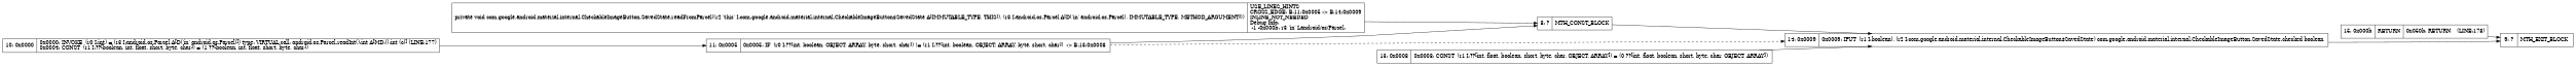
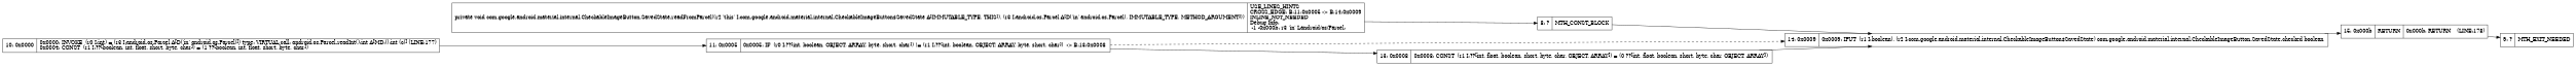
  digraph {
    rankdir=LR
    node [shape=record]
    n1 [label="{8\:\ ?|MTH_CONST_BLOCK\l}"]
    n2 [label="{14\:\ 0x0009|0x0009: IPUT  (r1 I:boolean), (r2 I:com.google.android.material.internal.CheckableImageButton$SavedState) com.google.android.material.internal.CheckableImageButton.SavedState.checked boolean \l}"]
    n3 [label="{10\:\ 0x0000|0x0000: INVOKE  (r0 I:int) = (r3 I:android.os.Parcel A[D('in' android.os.Parcel)]) type: VIRTUAL call: android.os.Parcel.readInt():int A[MD:():int (c)] (LINE:177)\l0x0004: CONST  (r1 I:??[boolean, int, float, short, byte, char]) = (1 ??[boolean, int, float, short, byte, char]) \l}"]
    n4 [label="{11\:\ 0x0005|0x0005: IF  (r0 I:??[int, boolean, OBJECT, ARRAY, byte, short, char]) != (r1 I:??[int, boolean, OBJECT, ARRAY, byte, short, char])  \-\> B:13:0x0008 \l}"]
    n5 [label="{13\:\ 0x0008|0x0008: CONST  (r1 I:??[int, float, boolean, short, byte, char, OBJECT, ARRAY]) = (0 ??[int, float, boolean, short, byte, char, OBJECT, ARRAY]) \l}"]
-   n6 [label="{15\:\ 0x000b|RETURN\l|0x050b: RETURN    (LINE:178)\l}"]
-   n7 [label="{9\:\ ?|MTH_EXIT_BLOCK\l}"]
+   n6 [label="{15\:\ 0x000b|RETURN\l|0x000b: RETURN    (LINE:178)\l}"]
+   n7 [label="{9\:\ ?|MTH_EXIT_NEEDED\l}"]
    n8 [label="{private void com.google.android.material.internal.CheckableImageButton.SavedState.readFromParcel((r2 'this' I:com.google.android.material.internal.CheckableImageButton$SavedState A[IMMUTABLE_TYPE, THIS]), (r3 I:android.os.Parcel A[D('in' android.os.Parcel), IMMUTABLE_TYPE, METHOD_ARGUMENT]))  | USE_LINES_HINTS\lCROSS_EDGE: B:11:0x0005 \-\> B:14:0x0009\lINLINE_NOT_NEEDED\lDebug Info:\l  \-1 \-0x000b: r3 'in' Landroid\/os\/Parcel;\l}"]
    n1 -> n2
-   n2 -> n7
+   n2 -> n6
    n3 -> n4
    n4 -> n2 [style=dashed]
-   n4 -> n1
+   n4 -> n5
    n5 -> n2
    n6 -> n7
    n8 -> n1
  }
